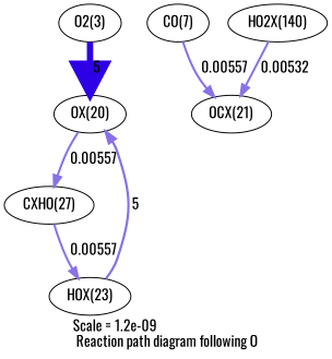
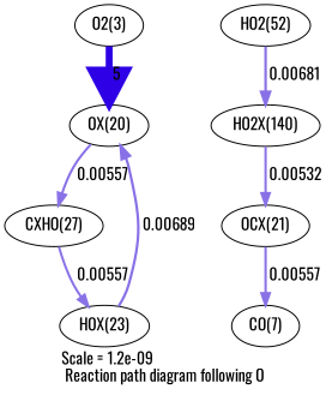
  digraph {
    fontname=Oswald
    label="Scale = 1.2e-09\l Reaction path diagram following O"
    node [fontname=Oswald]
    edge [arrowsize=1.04 color="0.7, 0.506, 0.9" fontname=Oswald penwidth=2.08]
    n1 [label="O2(3)"]
    n2 [label="OX(20)"]
    n3 [label="CXHO(27)"]
    n4 [label="HOX(23)"]
    n5 [label="OCX(21)"]
    n6 [label="CO(7)"]
+   n7 [label="HO2(52)"]
    n8 [label="HO2X(140)"]
    n1 -> n2 [arrowsize=3 color="0.7, 1.5, 0.9" label=" 5" penwidth=6]
    n2 -> n3 [label=" 0.00557"]
    n3 -> n4 [arrowsize=1.02 color="0.7, 0.505, 0.9" label=" 0.00557" penwidth=2.05]
-   n4 -> n2 [arrowsize=1.12 color="0.7, 0.507, 0.9" label=" 5" penwidth=2.24]
-   n6 -> n5 [label=" 0.00557"]
+   n4 -> n2 [arrowsize=1.12 color="0.7, 0.507, 0.9" label=" 0.00689" penwidth=2.24]
+   n5 -> n6 [label=" 0.00557"]
+   n7 -> n8 [arrowsize=1.12 color="0.7, 0.507, 0.9" label=" 0.00681" penwidth=2.23]
    n8 -> n5 [arrowsize=1.02 color="0.7, 0.505, 0.9" label=" 0.00532" penwidth=2.05]
  }
